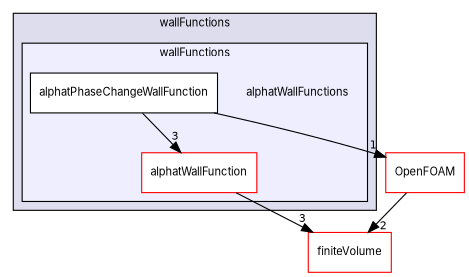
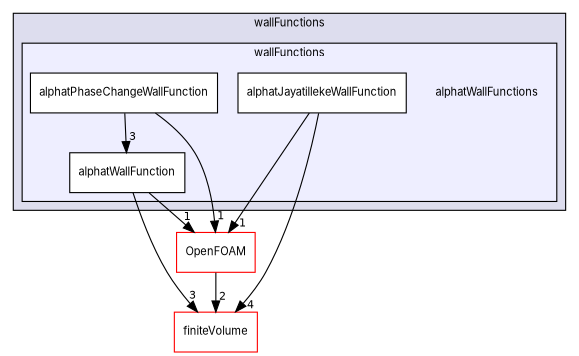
  digraph {
    compound=true
    fontname=Inter
    node [color=red fontname=Inter fontsize=10 shape=box]
    edge [fontname=Inter headlabel=1 labeldistance=1.5 labelfontname=Helvetica labelfontsize=10]
    n1 [label=alphatWallFunctions shape=plaintext]
+   n2 [color=black fillcolor=white label=alphatJayatillekeWallFunction style=filled]
    n3 [color=black fillcolor=white label=alphatPhaseChangeWallFunction style=filled]
-   n4 [fillcolor=white label=alphatWallFunction style=filled]
+   n4 [color=black fillcolor=white label=alphatWallFunction style=filled]
    n5 [label=finiteVolume]
    n6 [label=OpenFOAM]
    subgraph cluster_1 {
      bgcolor="#ddddee"
      fontsize=10
      label=wallFunctions
      pencolor=black
      subgraph cluster_2 {
        bgcolor="#eeeeff"
        fontsize=10
        label=wallFunctions
        pencolor=black
        n1
+       n2
        n3
        n4
      }
    }
+   n2 -> n5 [headlabel=4]
+   n2 -> n6
    n3 -> n4 [headlabel=3]
    n3 -> n6
    n4 -> n5 [headlabel=3]
+   n4 -> n6
    n6 -> n5 [headlabel=2]
  }
